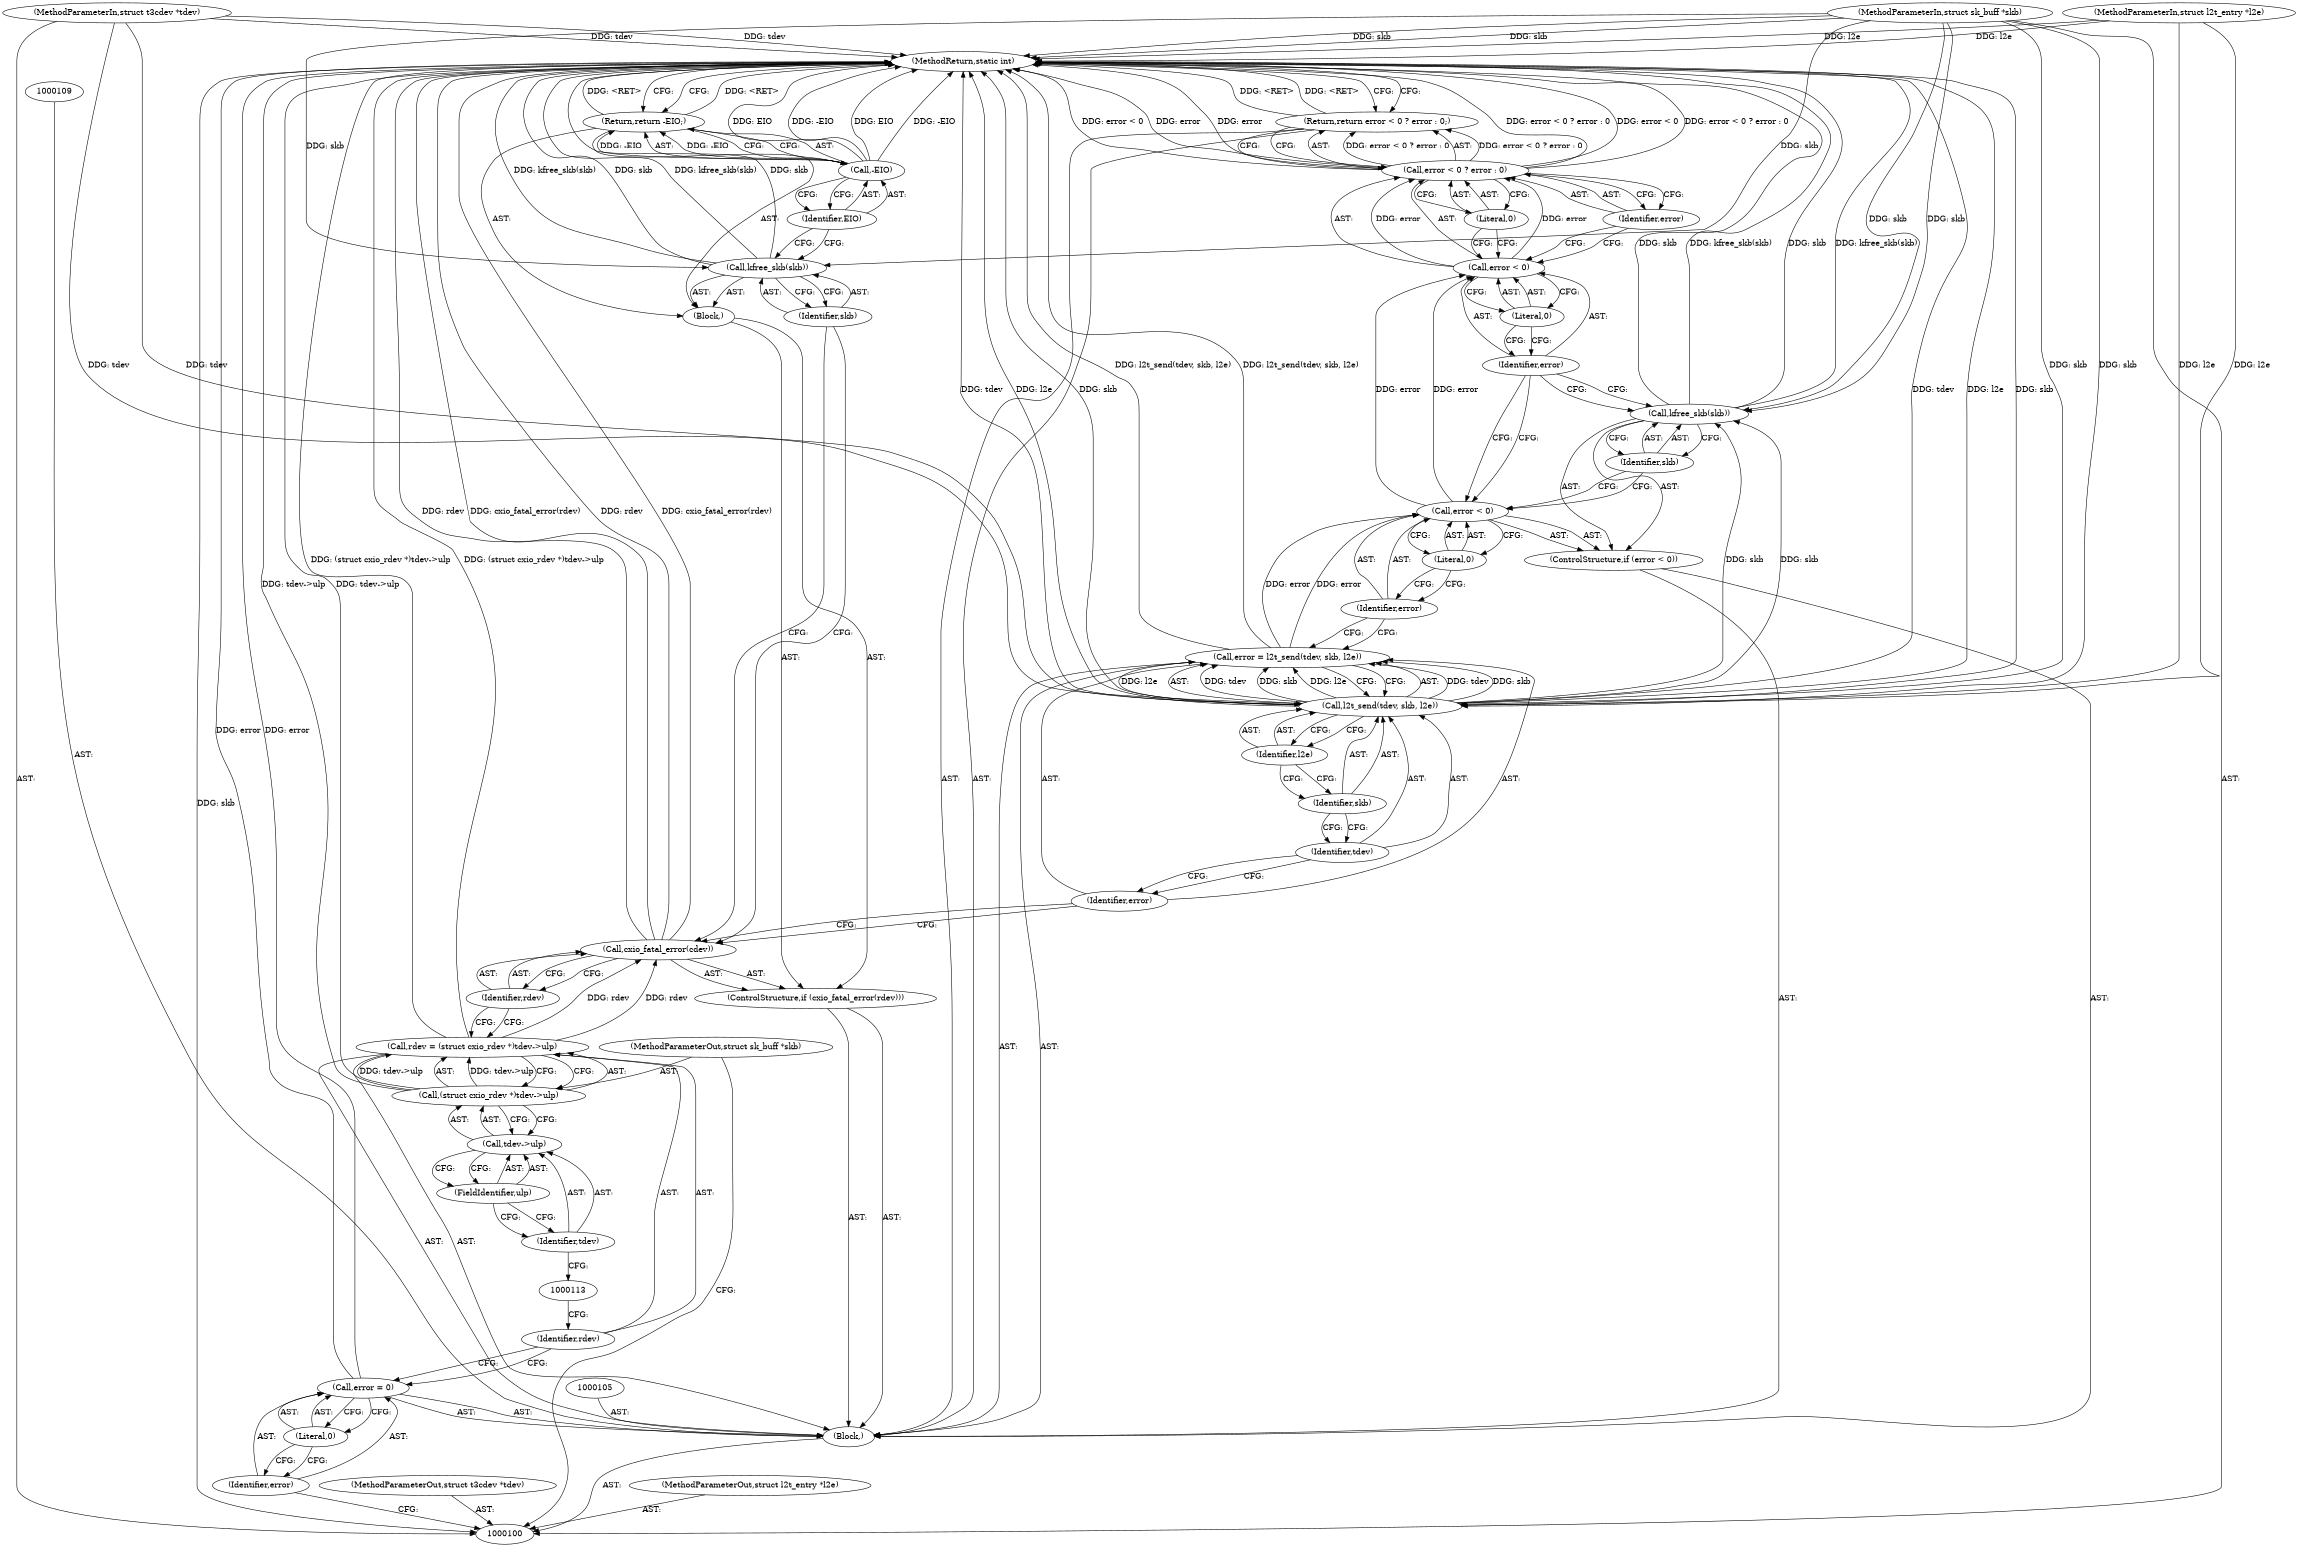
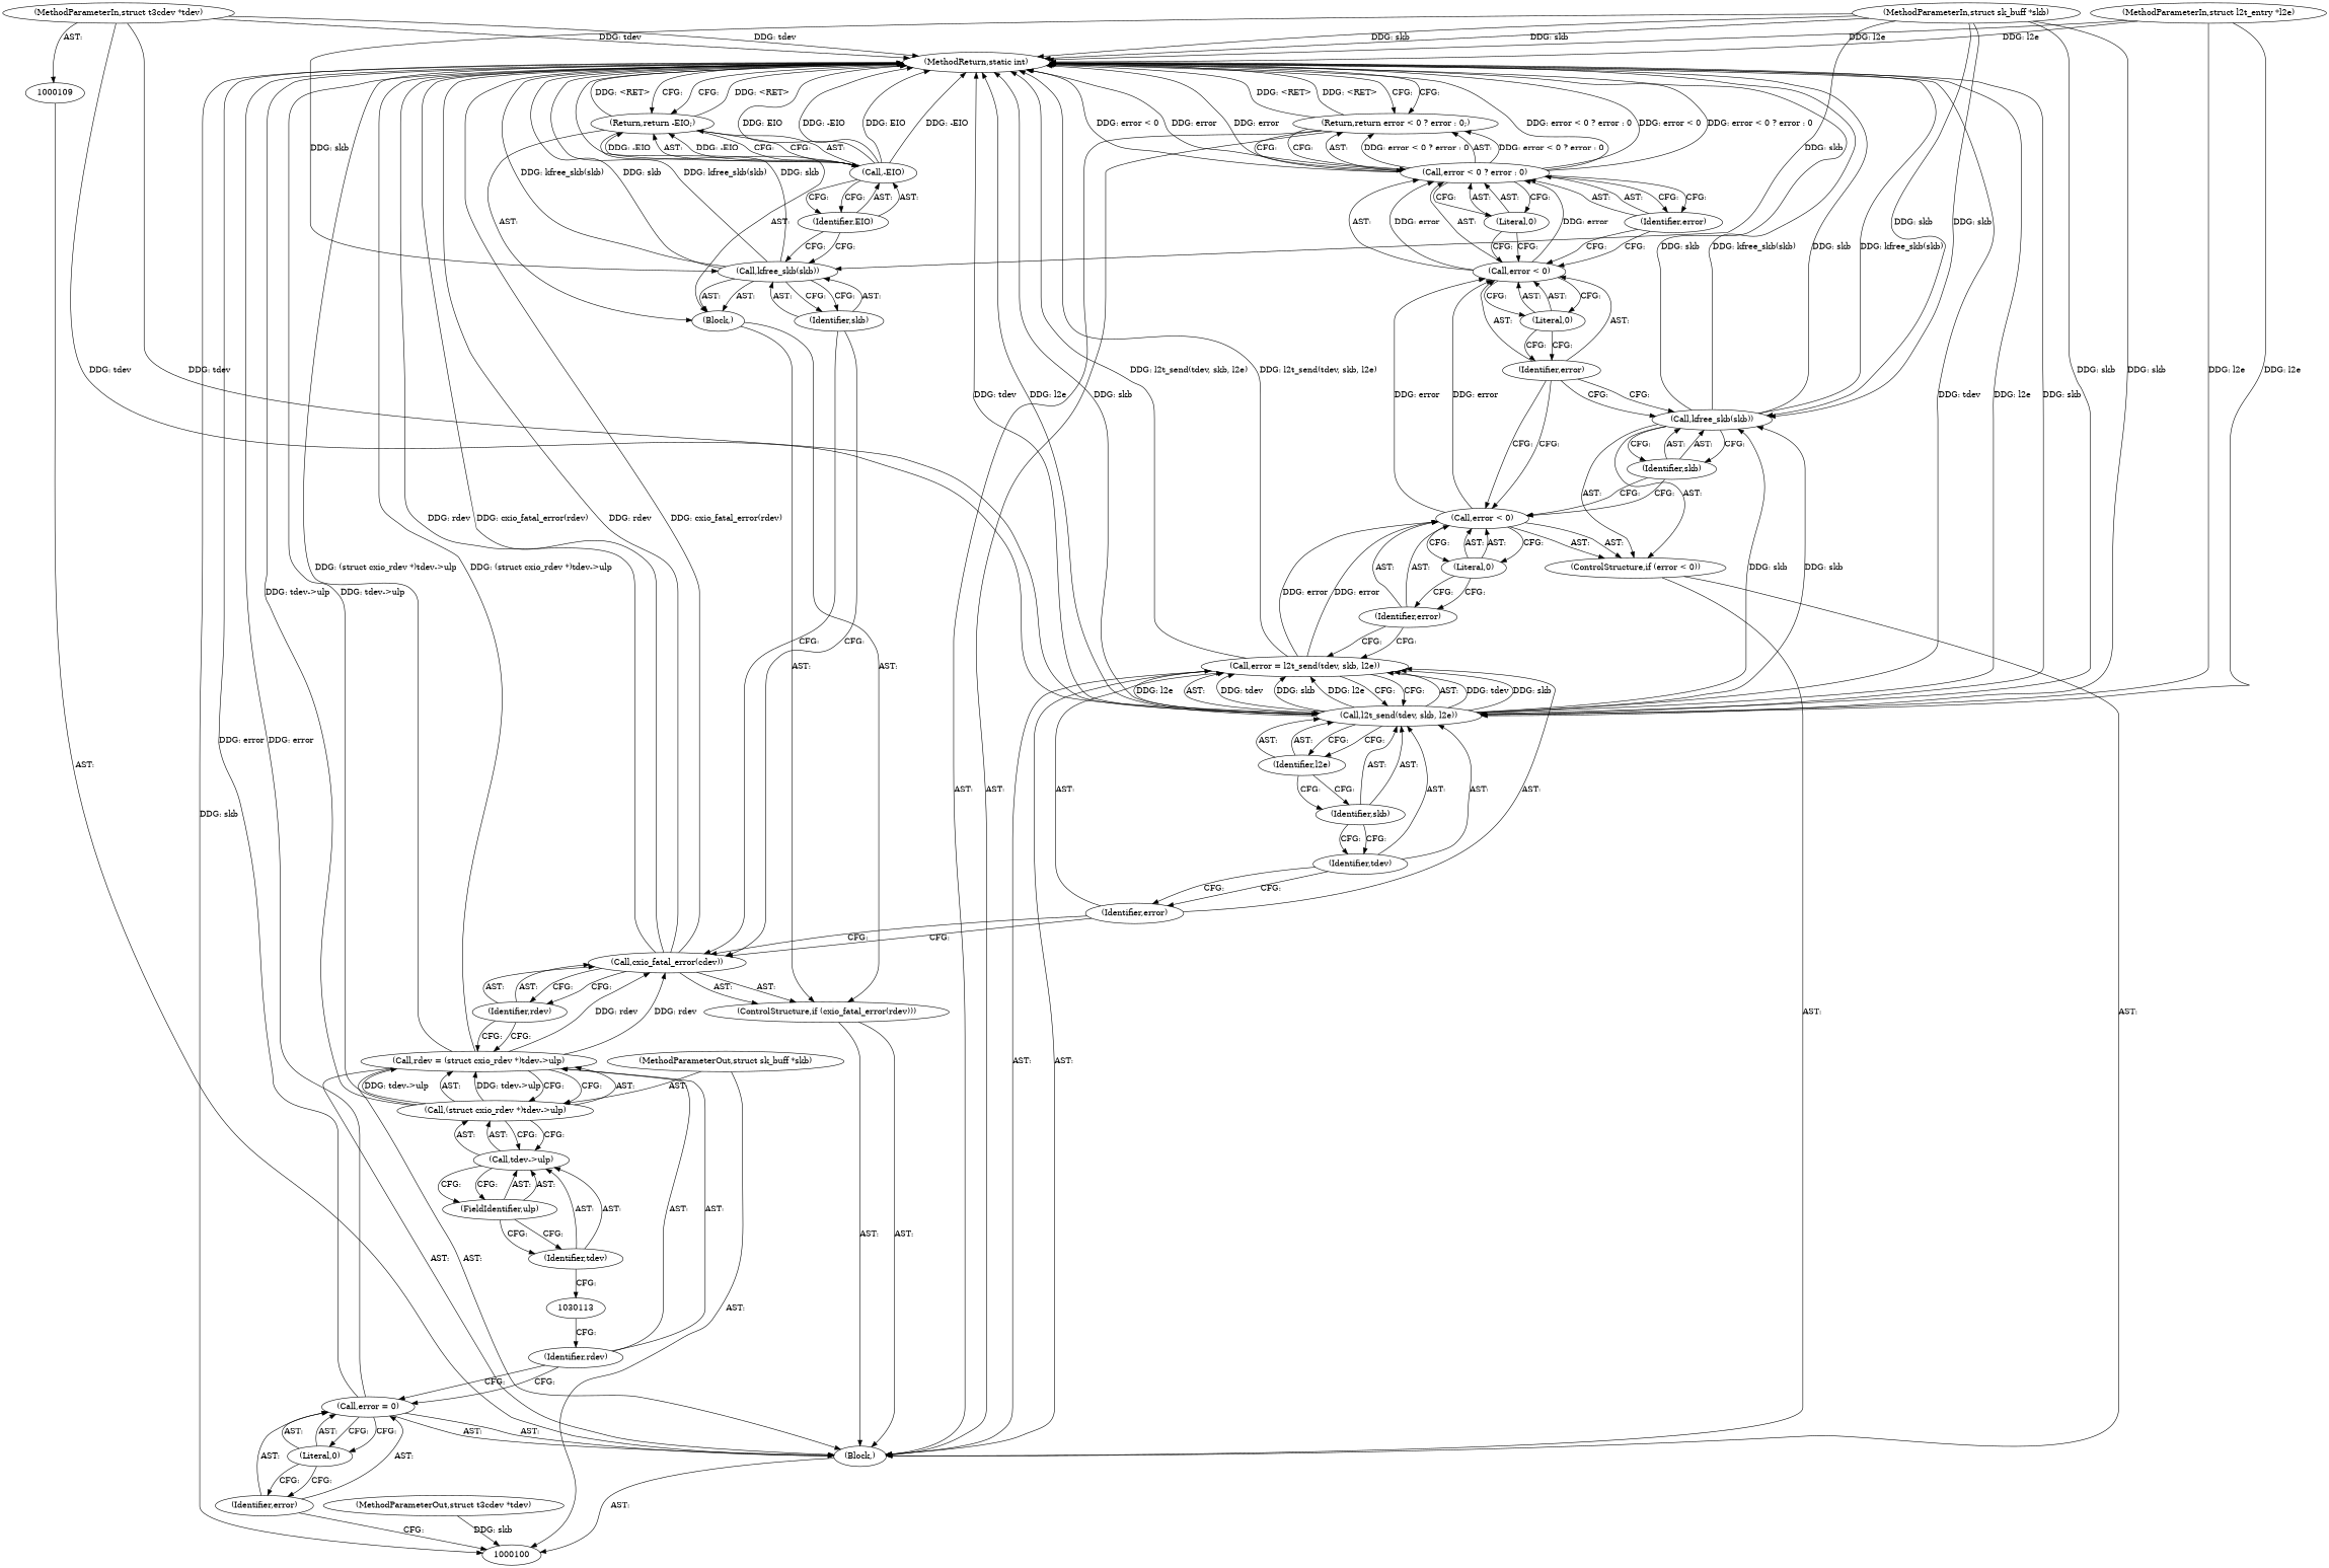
  digraph {
    n1 [label="(MethodReturn,static int)"]
    n2 [label="(Return,return error < 0 ? error : 0;)"]
    n3 [label="(Return,return -EIO;)"]
    1000100
    n5 [label="(Block,)"]
    n6 [label="(Call,error < 0 ? error : 0)"]
    n7 [label="(Block,)"]
    n8 [label="(Call,-EIO)"]
    n9 [label="(MethodParameterIn,struct t3cdev *tdev)"]
    n10 [label="(Call,l2t_send(tdev, skb, l2e))"]
    n11 [label="(Call,kfree_skb(skb))"]
    n12 [label="(Call,error = l2t_send(tdev, skb, l2e))"]
    n13 [label="(Identifier,l2e)"]
    n14 [label="(MethodParameterOut,struct t3cdev *tdev)"]
    n15 [label="(MethodParameterIn,struct sk_buff *skb)"]
    n16 [label="(Call,kfree_skb(skb))"]
    n17 [label="(ControlStructure,if (error < 0))"]
    n18 [label="(Identifier,skb)"]
    n19 [label="(Identifier,skb)"]
    n20 [label="(MethodParameterOut,struct sk_buff *skb)"]
    n21 [label="(Call,(struct cxio_rdev *)tdev->ulp)"]
    n22 [label="(MethodParameterIn,struct l2t_entry *l2e)"]
-   n23 [label="(MethodParameterOut,struct l2t_entry *l2e)"]
    n24 [label="(Call,error < 0)"]
    n25 [label="(Identifier,skb)"]
    n26 [label="(Identifier,tdev)"]
    n27 [label="(Identifier,error)"]
    n28 [label="(Call,cxio_fatal_error(cdev))"]
    n29 [label="(Literal,0)"]
    n30 [label="(Call,error < 0)"]
    n31 [label="(ControlStructure,if (cxio_fatal_error(rdev)))"]
    n32 [label="(Identifier,rdev)"]
    n33 [label="(Identifier,error)"]
    n34 [label="(Literal,0)"]
    n35 [label="(Identifier,error)"]
    n36 [label="(Literal,0)"]
    n37 [label="(Identifier,error)"]
    n38 [label="(Literal,0)"]
    n39 [label="(Call,error = 0)"]
    n40 [label="(Identifier,error)"]
    n41 [label="(Call,rdev = (struct cxio_rdev *)tdev->ulp)"]
    n42 [label="(Call,tdev->ulp)"]
    n43 [label="(Identifier,rdev)"]
    n44 [label="(FieldIdentifier,ulp)"]
    n45 [label="(Identifier,tdev)"]
-   1000113
+   1000113 [label=1030113]
    n47 [label="(Identifier,EIO)"]
-   1000105
    1000109
    n1 -> n2 [label="CFG: "]
    n1 -> n2 [label="CFG: "]
    n1 -> n3 [label="CFG: "]
    n1 -> n3 [label="CFG: "]
    n1 -> 1000100 [label="DDG: skb"]
    n2 -> n1 [label="DDG: <RET>"]
    n2 -> n1 [label="DDG: <RET>"]
    n2 -> n5 [label="AST: "]
    n2 -> n5 [label="AST: "]
    n2 -> n6 [label="CFG: "]
    n2 -> n6 [label="CFG: "]
    n3 -> n1 [label="DDG: <RET>"]
    n3 -> n1 [label="DDG: <RET>"]
    n3 -> n7 [label="AST: "]
    n3 -> n7 [label="AST: "]
    n3 -> n8 [label="CFG: "]
    n3 -> n8 [label="CFG: "]
    n5 -> 1000100 [label="AST: "]
    n6 -> n1 [label="DDG: error < 0 ? error : 0"]
    n6 -> n1 [label="DDG: error < 0"]
    n6 -> n1 [label="DDG: error"]
    n6 -> n1 [label="DDG: error < 0 ? error : 0"]
    n6 -> n1 [label="DDG: error < 0"]
    n6 -> n1 [label="DDG: error"]
    n6 -> n2 [label="AST: "]
    n6 -> n2 [label="DDG: error < 0 ? error : 0"]
    n6 -> n2 [label="AST: "]
    n6 -> n2 [label="DDG: error < 0 ? error : 0"]
    n6 -> n35 [label="CFG: "]
    n6 -> n35 [label="CFG: "]
    n6 -> n36 [label="CFG: "]
    n6 -> n36 [label="CFG: "]
    n7 -> n31 [label="AST: "]
    n7 -> n31 [label="AST: "]
    n8 -> n1 [label="DDG: EIO"]
    n8 -> n1 [label="DDG: -EIO"]
    n8 -> n1 [label="DDG: EIO"]
    n8 -> n1 [label="DDG: -EIO"]
    n8 -> n3 [label="AST: "]
    n8 -> n3 [label="DDG: -EIO"]
    n8 -> n3 [label="AST: "]
    n8 -> n3 [label="DDG: -EIO"]
    n8 -> n47 [label="CFG: "]
    n8 -> n47 [label="CFG: "]
    n9 -> n1 [label="DDG: tdev"]
    n9 -> n1 [label="DDG: tdev"]
-   n9 -> 1000100 [label="AST: "]
+   n9 -> 1000109 [label="AST: "]
    n9 -> n10 [label="DDG: tdev"]
    n9 -> n10 [label="DDG: tdev"]
    n10 -> n1 [label="DDG: skb"]
    n10 -> n1 [label="DDG: tdev"]
    n10 -> n1 [label="DDG: l2e"]
    n10 -> n1 [label="DDG: skb"]
    n10 -> n1 [label="DDG: tdev"]
    n10 -> n1 [label="DDG: l2e"]
    n10 -> n11 [label="DDG: skb"]
    n10 -> n11 [label="DDG: skb"]
    n10 -> n12 [label="AST: "]
    n10 -> n12 [label="DDG: tdev"]
    n10 -> n12 [label="DDG: skb"]
    n10 -> n12 [label="DDG: l2e"]
    n10 -> n12 [label="AST: "]
    n10 -> n12 [label="DDG: tdev"]
    n10 -> n12 [label="DDG: skb"]
    n10 -> n12 [label="DDG: l2e"]
    n10 -> n13 [label="CFG: "]
    n10 -> n13 [label="CFG: "]
    n11 -> n1 [label="DDG: kfree_skb(skb)"]
    n11 -> n1 [label="DDG: skb"]
    n11 -> n1 [label="DDG: kfree_skb(skb)"]
    n11 -> n1 [label="DDG: skb"]
    n11 -> n17 [label="AST: "]
    n11 -> n17 [label="AST: "]
    n11 -> n18 [label="CFG: "]
    n11 -> n18 [label="CFG: "]
    n12 -> n1 [label="DDG: l2t_send(tdev, skb, l2e)"]
    n12 -> n1 [label="DDG: l2t_send(tdev, skb, l2e)"]
    n12 -> n5 [label="AST: "]
    n12 -> n5 [label="AST: "]
    n12 -> n10 [label="CFG: "]
    n12 -> n10 [label="CFG: "]
    n12 -> n24 [label="DDG: error"]
    n12 -> n24 [label="DDG: error"]
    n13 -> n10 [label="AST: "]
    n13 -> n10 [label="AST: "]
    n13 -> n25 [label="CFG: "]
    n13 -> n25 [label="CFG: "]
-   n14 -> 1000100 [label="AST: "]
+   n14 -> 1000100 [label="DDG: skb"]
    n15 -> n1 [label="DDG: skb"]
    n15 -> n1 [label="DDG: skb"]
-   n15 -> 1000100 [label="AST: "]
    n15 -> n10 [label="DDG: skb"]
    n15 -> n10 [label="DDG: skb"]
    n15 -> n11 [label="DDG: skb"]
    n15 -> n11 [label="DDG: skb"]
    n15 -> n16 [label="DDG: skb"]
    n15 -> n16 [label="DDG: skb"]
    n16 -> n1 [label="DDG: kfree_skb(skb)"]
    n16 -> n1 [label="DDG: skb"]
    n16 -> n1 [label="DDG: kfree_skb(skb)"]
    n16 -> n1 [label="DDG: skb"]
    n16 -> n7 [label="AST: "]
    n16 -> n7 [label="AST: "]
    n16 -> n19 [label="CFG: "]
    n16 -> n19 [label="CFG: "]
    n17 -> n5 [label="AST: "]
    n17 -> n5 [label="AST: "]
    n18 -> n11 [label="AST: "]
    n18 -> n11 [label="AST: "]
    n18 -> n24 [label="CFG: "]
    n18 -> n24 [label="CFG: "]
    n19 -> n16 [label="AST: "]
    n19 -> n16 [label="AST: "]
    n19 -> n28 [label="CFG: "]
    n19 -> n28 [label="CFG: "]
-   n20 -> 1000100 [label="CFG: "]
+   n20 -> 1000100 [label="AST: "]
    n20 -> n21 [label="AST: "]
    n21 -> n1 [label="DDG: tdev->ulp"]
    n21 -> n1 [label="DDG: tdev->ulp"]
    n21 -> n41 [label="AST: "]
    n21 -> n41 [label="DDG: tdev->ulp"]
    n21 -> n41 [label="AST: "]
    n21 -> n41 [label="DDG: tdev->ulp"]
    n21 -> n42 [label="CFG: "]
    n21 -> n42 [label="CFG: "]
    n22 -> n1 [label="DDG: l2e"]
    n22 -> n1 [label="DDG: l2e"]
    n22 -> n10 [label="DDG: l2e"]
    n22 -> n10 [label="DDG: l2e"]
-   n23 -> 1000100 [label="AST: "]
    n24 -> n17 [label="AST: "]
    n24 -> n17 [label="AST: "]
    n24 -> n29 [label="CFG: "]
    n24 -> n29 [label="CFG: "]
    n24 -> n30 [label="DDG: error"]
    n24 -> n30 [label="DDG: error"]
    n25 -> n10 [label="AST: "]
    n25 -> n10 [label="AST: "]
    n25 -> n26 [label="CFG: "]
    n25 -> n26 [label="CFG: "]
    n26 -> n10 [label="AST: "]
    n26 -> n10 [label="AST: "]
    n26 -> n27 [label="CFG: "]
    n26 -> n27 [label="CFG: "]
    n27 -> n12 [label="AST: "]
    n27 -> n12 [label="AST: "]
    n27 -> n28 [label="CFG: "]
    n27 -> n28 [label="CFG: "]
    n28 -> n1 [label="DDG: cxio_fatal_error(rdev)"]
    n28 -> n1 [label="DDG: rdev"]
    n28 -> n1 [label="DDG: cxio_fatal_error(rdev)"]
    n28 -> n1 [label="DDG: rdev"]
    n28 -> n31 [label="AST: "]
    n28 -> n31 [label="AST: "]
    n28 -> n32 [label="CFG: "]
    n28 -> n32 [label="CFG: "]
    n29 -> n24 [label="AST: "]
    n29 -> n24 [label="AST: "]
    n29 -> n33 [label="CFG: "]
    n29 -> n33 [label="CFG: "]
    n30 -> n6 [label="AST: "]
    n30 -> n6 [label="DDG: error"]
    n30 -> n6 [label="AST: "]
    n30 -> n6 [label="DDG: error"]
    n30 -> n34 [label="CFG: "]
    n30 -> n34 [label="CFG: "]
    n31 -> n5 [label="AST: "]
    n31 -> n5 [label="AST: "]
    n32 -> n28 [label="AST: "]
    n32 -> n28 [label="AST: "]
    n32 -> n41 [label="CFG: "]
    n32 -> n41 [label="CFG: "]
    n33 -> n12 [label="CFG: "]
    n33 -> n12 [label="CFG: "]
    n33 -> n24 [label="AST: "]
    n33 -> n24 [label="AST: "]
    n34 -> n30 [label="AST: "]
    n34 -> n30 [label="AST: "]
    n34 -> n37 [label="CFG: "]
    n34 -> n37 [label="CFG: "]
    n35 -> n6 [label="AST: "]
    n35 -> n6 [label="AST: "]
    n35 -> n30 [label="CFG: "]
    n35 -> n30 [label="CFG: "]
    n36 -> n6 [label="AST: "]
    n36 -> n6 [label="AST: "]
    n36 -> n30 [label="CFG: "]
    n36 -> n30 [label="CFG: "]
    n37 -> n11 [label="CFG: "]
    n37 -> n11 [label="CFG: "]
    n37 -> n24 [label="CFG: "]
    n37 -> n24 [label="CFG: "]
    n37 -> n30 [label="AST: "]
    n37 -> n30 [label="AST: "]
    n38 -> n39 [label="AST: "]
    n38 -> n39 [label="AST: "]
    n38 -> n40 [label="CFG: "]
    n38 -> n40 [label="CFG: "]
    n39 -> n1 [label="DDG: error"]
    n39 -> n1 [label="DDG: error"]
    n39 -> n5 [label="AST: "]
    n39 -> n5 [label="AST: "]
    n39 -> n38 [label="CFG: "]
    n39 -> n38 [label="CFG: "]
    n40 -> 1000100 [label="CFG: "]
    n40 -> n39 [label="AST: "]
    n40 -> n39 [label="AST: "]
    n41 -> n1 [label="DDG: (struct cxio_rdev *)tdev->ulp"]
    n41 -> n1 [label="DDG: (struct cxio_rdev *)tdev->ulp"]
    n41 -> n5 [label="AST: "]
    n41 -> n5 [label="AST: "]
    n41 -> n21 [label="CFG: "]
    n41 -> n21 [label="CFG: "]
    n41 -> n28 [label="DDG: rdev"]
    n41 -> n28 [label="DDG: rdev"]
    n42 -> n21 [label="AST: "]
    n42 -> n21 [label="AST: "]
    n42 -> n44 [label="CFG: "]
    n42 -> n44 [label="CFG: "]
    n43 -> n39 [label="CFG: "]
    n43 -> n39 [label="CFG: "]
    n43 -> n41 [label="AST: "]
    n43 -> n41 [label="AST: "]
    n44 -> n42 [label="AST: "]
    n44 -> n42 [label="AST: "]
    n44 -> n45 [label="CFG: "]
    n44 -> n45 [label="CFG: "]
    n45 -> n42 [label="AST: "]
    n45 -> n42 [label="AST: "]
    n45 -> 1000113 [label="CFG: "]
    1000113 -> n43 [label="CFG: "]
    n47 -> n8 [label="AST: "]
    n47 -> n8 [label="AST: "]
    n47 -> n16 [label="CFG: "]
    n47 -> n16 [label="CFG: "]
-   1000105 -> n5 [label="AST: "]
    1000109 -> n5 [label="AST: "]
  }
